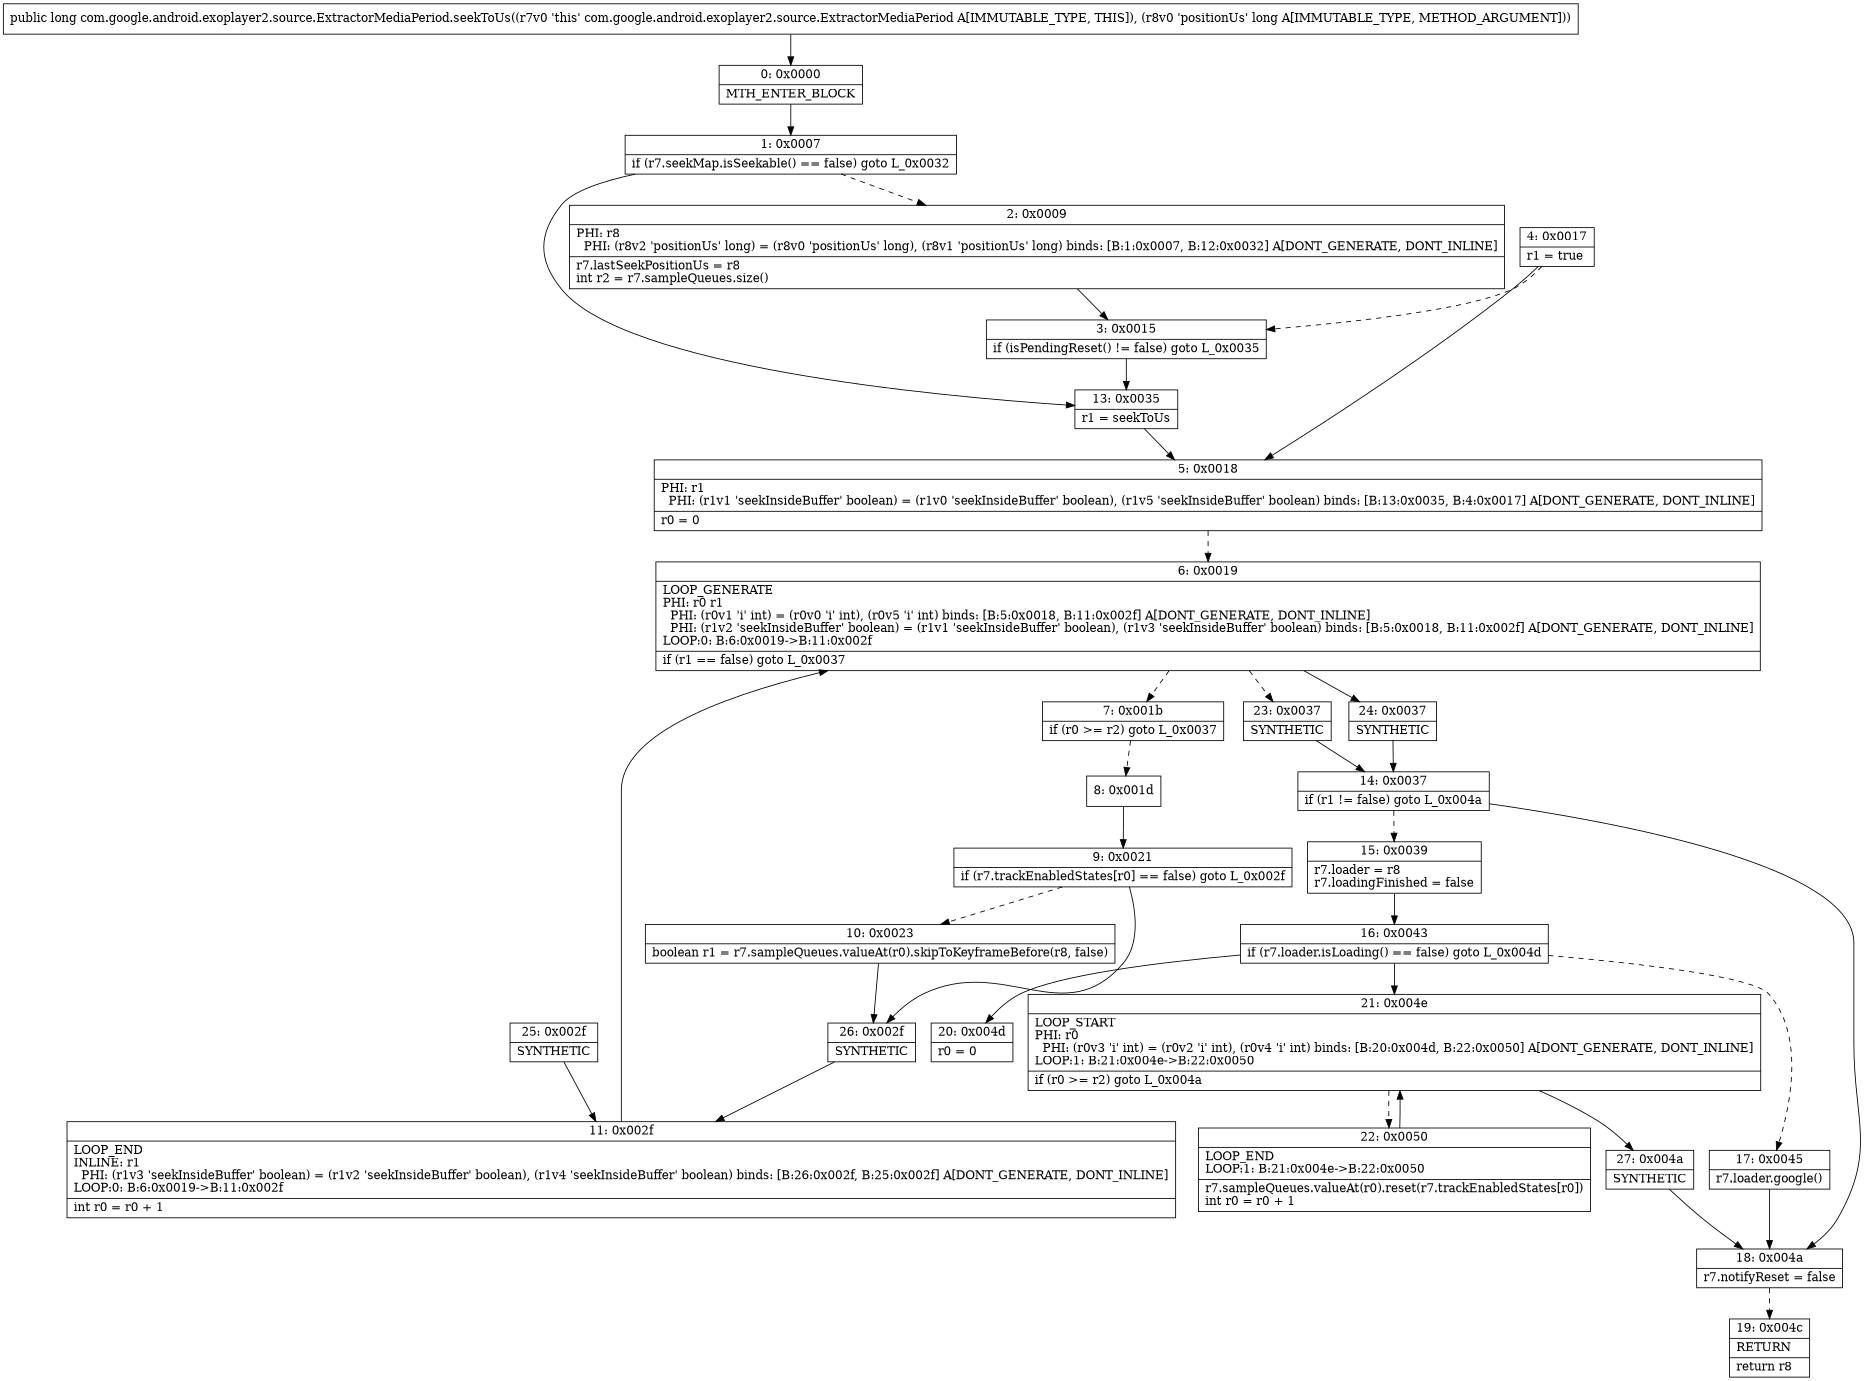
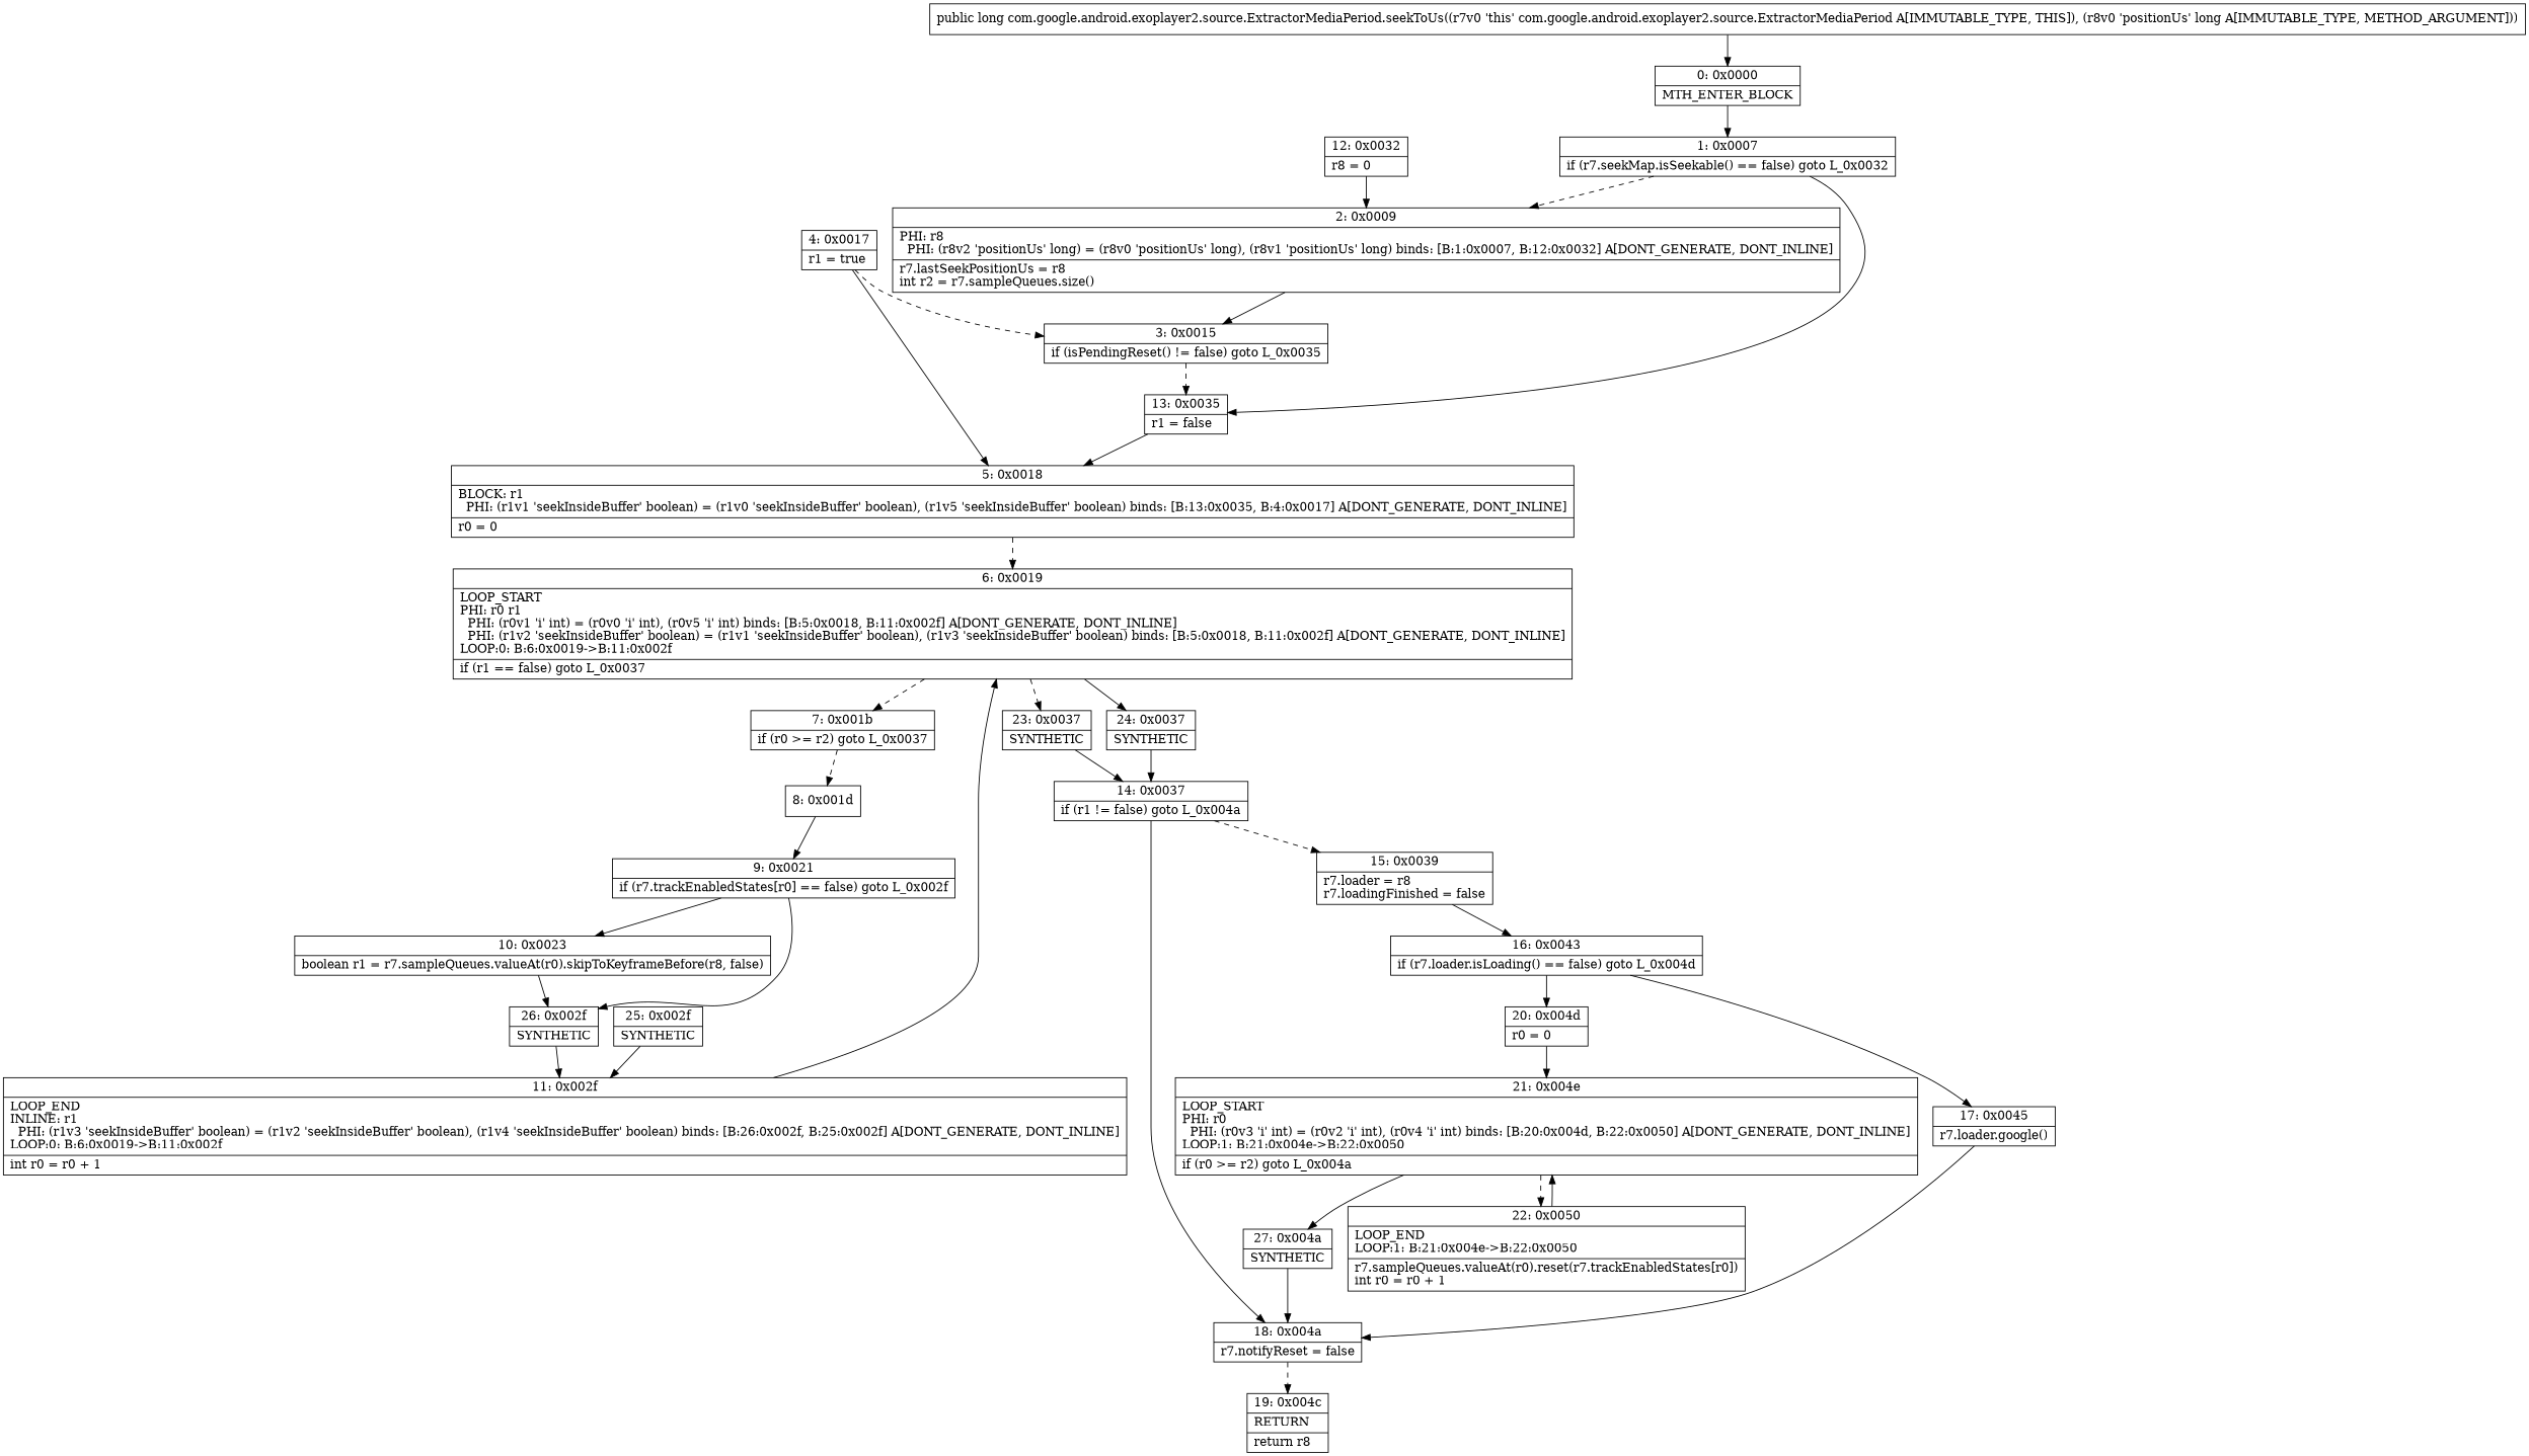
  digraph {
    node [shape=record]
    n1 [label="{0\:\ 0x0000|MTH_ENTER_BLOCK\l}"]
    n2 [label="{1\:\ 0x0007|if (r7.seekMap.isSeekable() == false) goto L_0x0032\l}"]
    n3 [label="{2\:\ 0x0009|PHI: r8 \l  PHI: (r8v2 'positionUs' long) = (r8v0 'positionUs' long), (r8v1 'positionUs' long) binds: [B:1:0x0007, B:12:0x0032] A[DONT_GENERATE, DONT_INLINE]\l|r7.lastSeekPositionUs = r8\lint r2 = r7.sampleQueues.size()\l}"]
-   n4 [label="{13\:\ 0x0035|r1 = seekToUs\l}"]
+   n4 [label="{13\:\ 0x0035|r1 = false\l}"]
    n5 [label="{3\:\ 0x0015|if (isPendingReset() != false) goto L_0x0035\l}"]
+   n6 [label="{12\:\ 0x0032|r8 = 0\l}"]
    n7 [label="{4\:\ 0x0017|r1 = true\l}"]
-   n8 [label="{5\:\ 0x0018|PHI: r1 \l  PHI: (r1v1 'seekInsideBuffer' boolean) = (r1v0 'seekInsideBuffer' boolean), (r1v5 'seekInsideBuffer' boolean) binds: [B:13:0x0035, B:4:0x0017] A[DONT_GENERATE, DONT_INLINE]\l|r0 = 0\l}"]
-   n9 [label="{6\:\ 0x0019|LOOP_GENERATE\lPHI: r0 r1 \l  PHI: (r0v1 'i' int) = (r0v0 'i' int), (r0v5 'i' int) binds: [B:5:0x0018, B:11:0x002f] A[DONT_GENERATE, DONT_INLINE]\l  PHI: (r1v2 'seekInsideBuffer' boolean) = (r1v1 'seekInsideBuffer' boolean), (r1v3 'seekInsideBuffer' boolean) binds: [B:5:0x0018, B:11:0x002f] A[DONT_GENERATE, DONT_INLINE]\lLOOP:0: B:6:0x0019\-\>B:11:0x002f\l|if (r1 == false) goto L_0x0037\l}"]
+   n8 [label="{5\:\ 0x0018|BLOCK: r1 \l  PHI: (r1v1 'seekInsideBuffer' boolean) = (r1v0 'seekInsideBuffer' boolean), (r1v5 'seekInsideBuffer' boolean) binds: [B:13:0x0035, B:4:0x0017] A[DONT_GENERATE, DONT_INLINE]\l|r0 = 0\l}"]
+   n9 [label="{6\:\ 0x0019|LOOP_START\lPHI: r0 r1 \l  PHI: (r0v1 'i' int) = (r0v0 'i' int), (r0v5 'i' int) binds: [B:5:0x0018, B:11:0x002f] A[DONT_GENERATE, DONT_INLINE]\l  PHI: (r1v2 'seekInsideBuffer' boolean) = (r1v1 'seekInsideBuffer' boolean), (r1v3 'seekInsideBuffer' boolean) binds: [B:5:0x0018, B:11:0x002f] A[DONT_GENERATE, DONT_INLINE]\lLOOP:0: B:6:0x0019\-\>B:11:0x002f\l|if (r1 == false) goto L_0x0037\l}"]
    n10 [label="{7\:\ 0x001b|if (r0 \>= r2) goto L_0x0037\l}"]
    n11 [label="{23\:\ 0x0037|SYNTHETIC\l}"]
    n12 [label="{24\:\ 0x0037|SYNTHETIC\l}"]
    n13 [label="{8\:\ 0x001d}"]
    n14 [label="{14\:\ 0x0037|if (r1 != false) goto L_0x004a\l}"]
    n15 [label="{9\:\ 0x0021|if (r7.trackEnabledStates[r0] == false) goto L_0x002f\l}"]
    n16 [label="{10\:\ 0x0023|boolean r1 = r7.sampleQueues.valueAt(r0).skipToKeyframeBefore(r8, false)\l}"]
    n17 [label="{26\:\ 0x002f|SYNTHETIC\l}"]
    n18 [label="{11\:\ 0x002f|LOOP_END\lINLINE: r1 \l  PHI: (r1v3 'seekInsideBuffer' boolean) = (r1v2 'seekInsideBuffer' boolean), (r1v4 'seekInsideBuffer' boolean) binds: [B:26:0x002f, B:25:0x002f] A[DONT_GENERATE, DONT_INLINE]\lLOOP:0: B:6:0x0019\-\>B:11:0x002f\l|int r0 = r0 + 1\l}"]
    n19 [label="{25\:\ 0x002f|SYNTHETIC\l}"]
    n20 [label="{15\:\ 0x0039|r7.loader = r8\lr7.loadingFinished = false\l}"]
    n21 [label="{18\:\ 0x004a|r7.notifyReset = false\l}"]
    n22 [label="{16\:\ 0x0043|if (r7.loader.isLoading() == false) goto L_0x004d\l}"]
    n23 [label="{19\:\ 0x004c|RETURN\l|return r8\l}"]
    n24 [label="{17\:\ 0x0045|r7.loader.google()\l}"]
    n25 [label="{20\:\ 0x004d|r0 = 0\l}"]
    n26 [label="{21\:\ 0x004e|LOOP_START\lPHI: r0 \l  PHI: (r0v3 'i' int) = (r0v2 'i' int), (r0v4 'i' int) binds: [B:20:0x004d, B:22:0x0050] A[DONT_GENERATE, DONT_INLINE]\lLOOP:1: B:21:0x004e\-\>B:22:0x0050\l|if (r0 \>= r2) goto L_0x004a\l}"]
    n27 [label="{22\:\ 0x0050|LOOP_END\lLOOP:1: B:21:0x004e\-\>B:22:0x0050\l|r7.sampleQueues.valueAt(r0).reset(r7.trackEnabledStates[r0])\lint r0 = r0 + 1\l}"]
    n28 [label="{27\:\ 0x004a|SYNTHETIC\l}"]
    n29 [label="{public long com.google.android.exoplayer2.source.ExtractorMediaPeriod.seekToUs((r7v0 'this' com.google.android.exoplayer2.source.ExtractorMediaPeriod A[IMMUTABLE_TYPE, THIS]), (r8v0 'positionUs' long A[IMMUTABLE_TYPE, METHOD_ARGUMENT])) }"]
    n1 -> n2
    n2 -> n3 [style=dashed]
    n2 -> n4
    n3 -> n5
    n4 -> n8
-   n5 -> n4
+   n5 -> n4 [style=dashed]
+   n6 -> n3
    n7 -> n5 [style=dashed]
    n7 -> n8
    n8 -> n9 [style=dashed]
    n9 -> n10 [style=dashed]
    n9 -> n11 [style=dashed]
    n9 -> n12
    n10 -> n13 [style=dashed]
    n11 -> n14
    n12 -> n14
    n13 -> n15
    n14 -> n20 [style=dashed]
    n14 -> n21
-   n15 -> n16 [style=dashed]
+   n15 -> n16 [style=solid]
    n15 -> n17
    n16 -> n17
    n17 -> n18
    n18 -> n9
    n19 -> n18
    n20 -> n22
    n21 -> n23 [style=dashed]
-   n22 -> n24 [style=dashed]
+   n22 -> n24 [style=solid]
    n22 -> n25
    n24 -> n21
-   n22 -> n26
+   n25 -> n26
    n26 -> n27 [style=dashed]
    n26 -> n28
    n27 -> n26
    n28 -> n21
    n29 -> n1
  }
